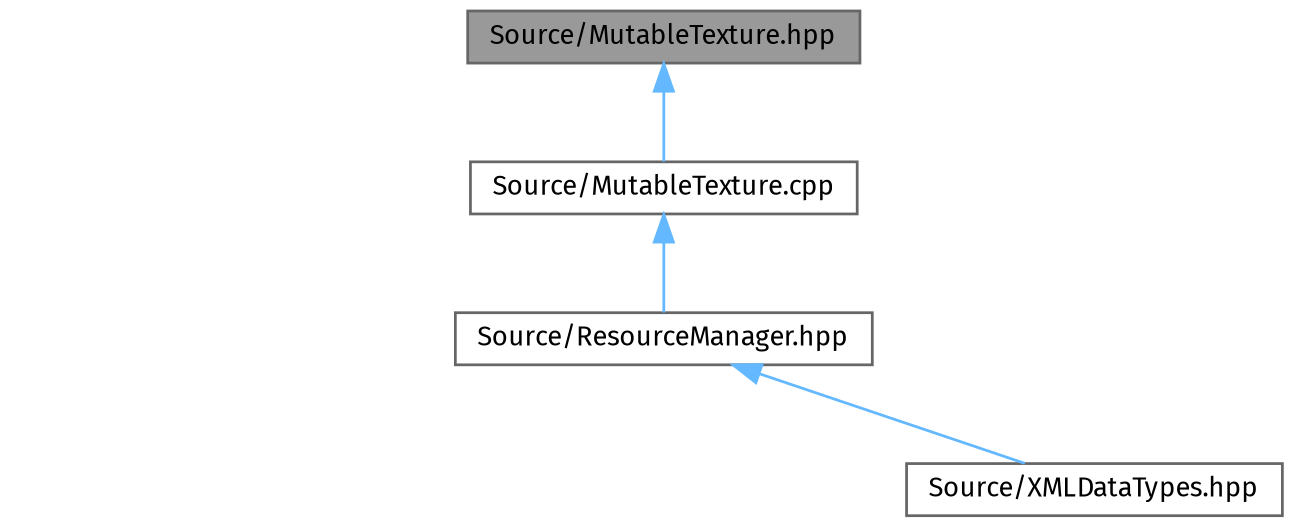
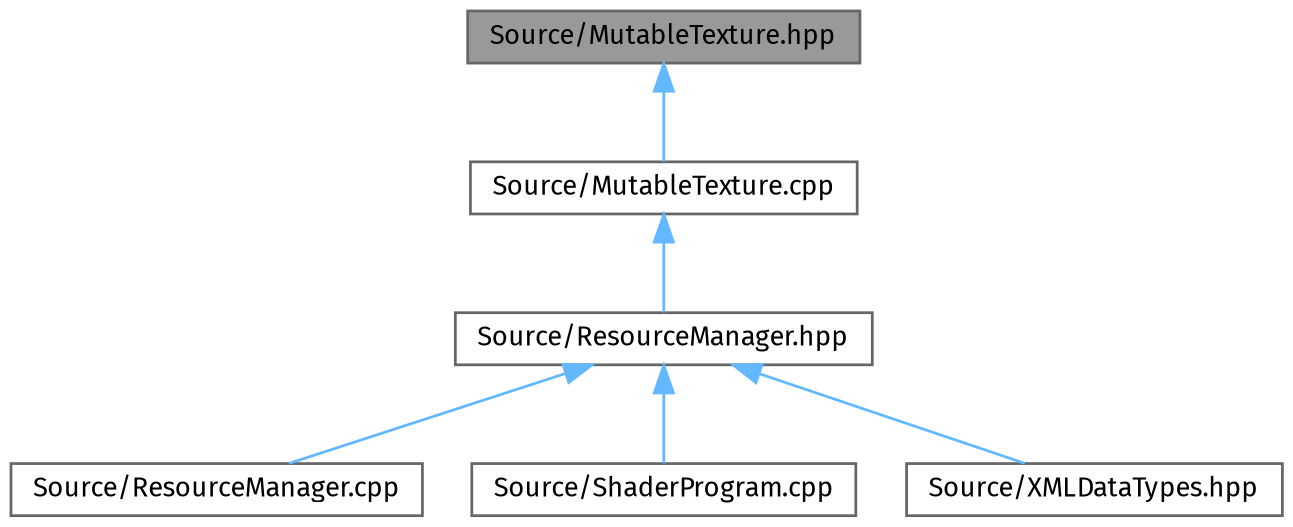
  digraph {
    fontname="Fira Sans"
    node [color=grey40 fillcolor=white fontname="Fira Sans" fontsize=10 shape=box style=filled]
    edge [color=steelblue1 dir=back fontname="Fira Sans" fontsize=10 labelfontname=Helvetica labelfontsize=10 style=solid]
    n1 [color=gray40 fillcolor=grey60 fontcolor=black height=0.2 label="Source/MutableTexture.hpp" width=0.4]
    n2 [height=0.2 label="Source/MutableTexture.cpp" width=0.4]
    n3 [height=0.2 label="Source/ResourceManager.hpp" width=0.4]
+   n4 [height=0.2 label="Source/ResourceManager.cpp" width=0.4]
+   n5 [height=0.2 label="Source/ShaderProgram.cpp" width=0.4]
    n6 [height=0.2 label="Source/XMLDataTypes.hpp" width=0.4]
    n1 -> n2
    n2 -> n3
+   n3 -> n4
+   n3 -> n5
    n3 -> n6
  }
